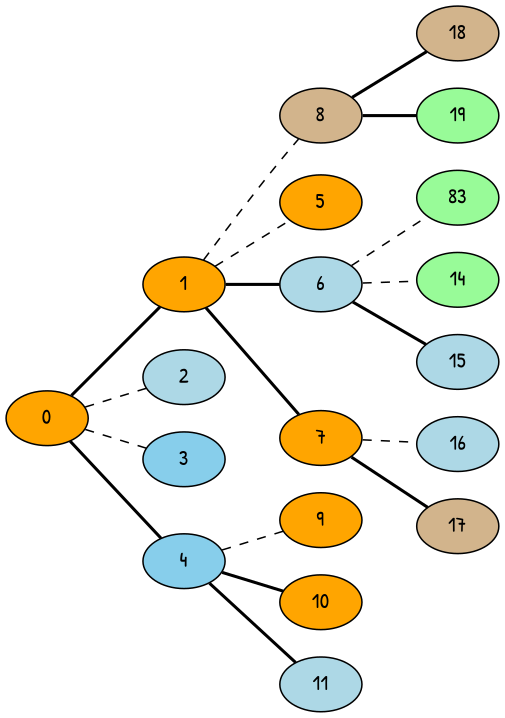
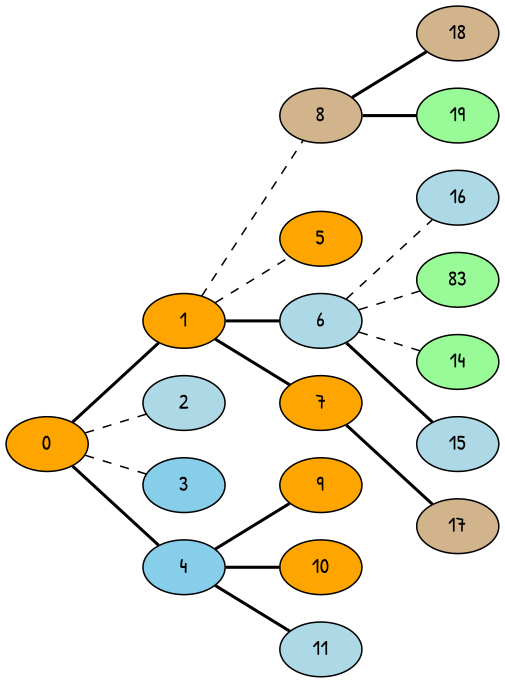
  graph {
    fontname="Patrick Hand"
    rankdir=LR
    node [fillcolor=orange fontname="Patrick Hand" style=filled]
    edge [fontname="Patrick Hand" style=bold]
    0
    1
    2 [fillcolor=lightblue]
    3 [fillcolor=skyblue]
    4 [fillcolor=skyblue]
    8 [fillcolor=tan]
    5
    6 [fillcolor=lightblue]
    7
    9
    10
    11 [fillcolor=lightblue]
    18 [fillcolor=tan]
    19 [fillcolor=palegreen]
    16 [fillcolor=lightblue]
    n16 [fillcolor=palegreen label=83]
    14 [fillcolor=palegreen]
    15 [fillcolor=lightblue]
    17 [fillcolor=tan]
    0 -- 1
    0 -- 2 [style=dashed]
    0 -- 3 [style=dashed]
    0 -- 4
    1 -- 8 [style=dashed]
    1 -- 5 [style=dashed]
    1 -- 6
    1 -- 7
-   4 -- 9 [style=dashed]
+   4 -- 9
    4 -- 10
    4 -- 11
    8 -- 18
    8 -- 19
-   7 -- 16 [style=dashed]
+   6 -- 16 [style=dashed]
    6 -- n16 [style=dashed]
    6 -- 14 [style=dashed]
    6 -- 15
    7 -- 17
  }
